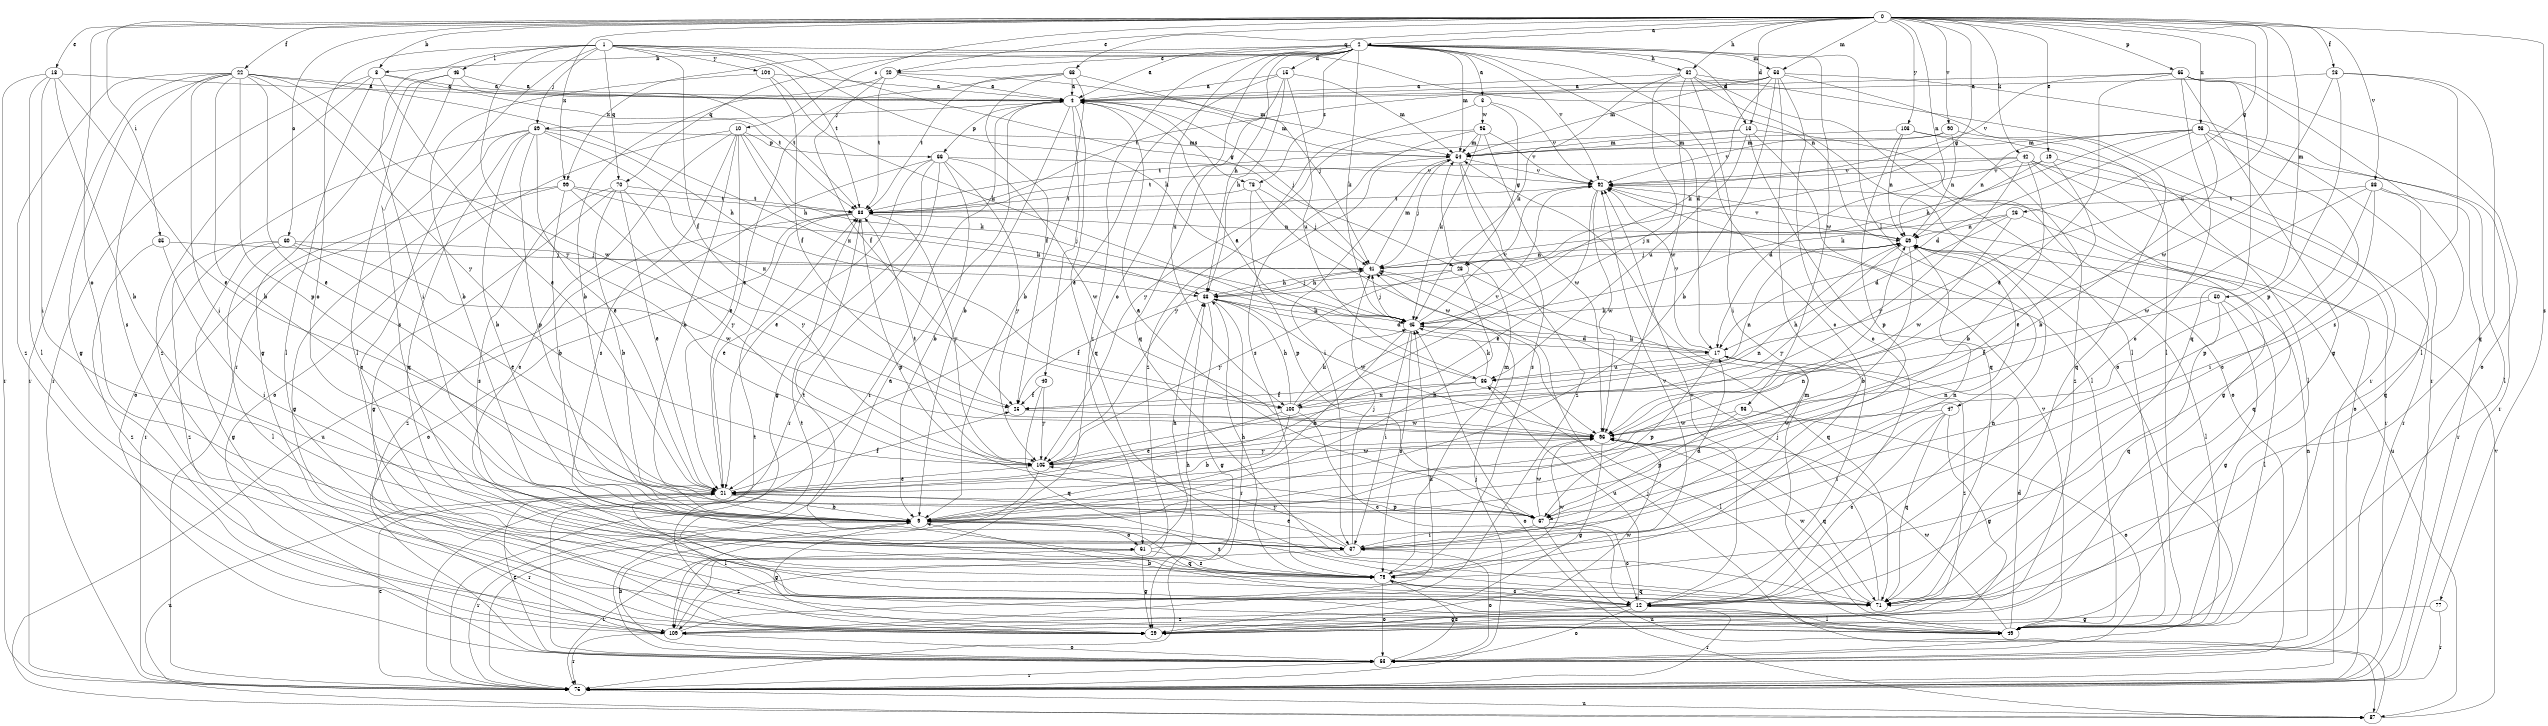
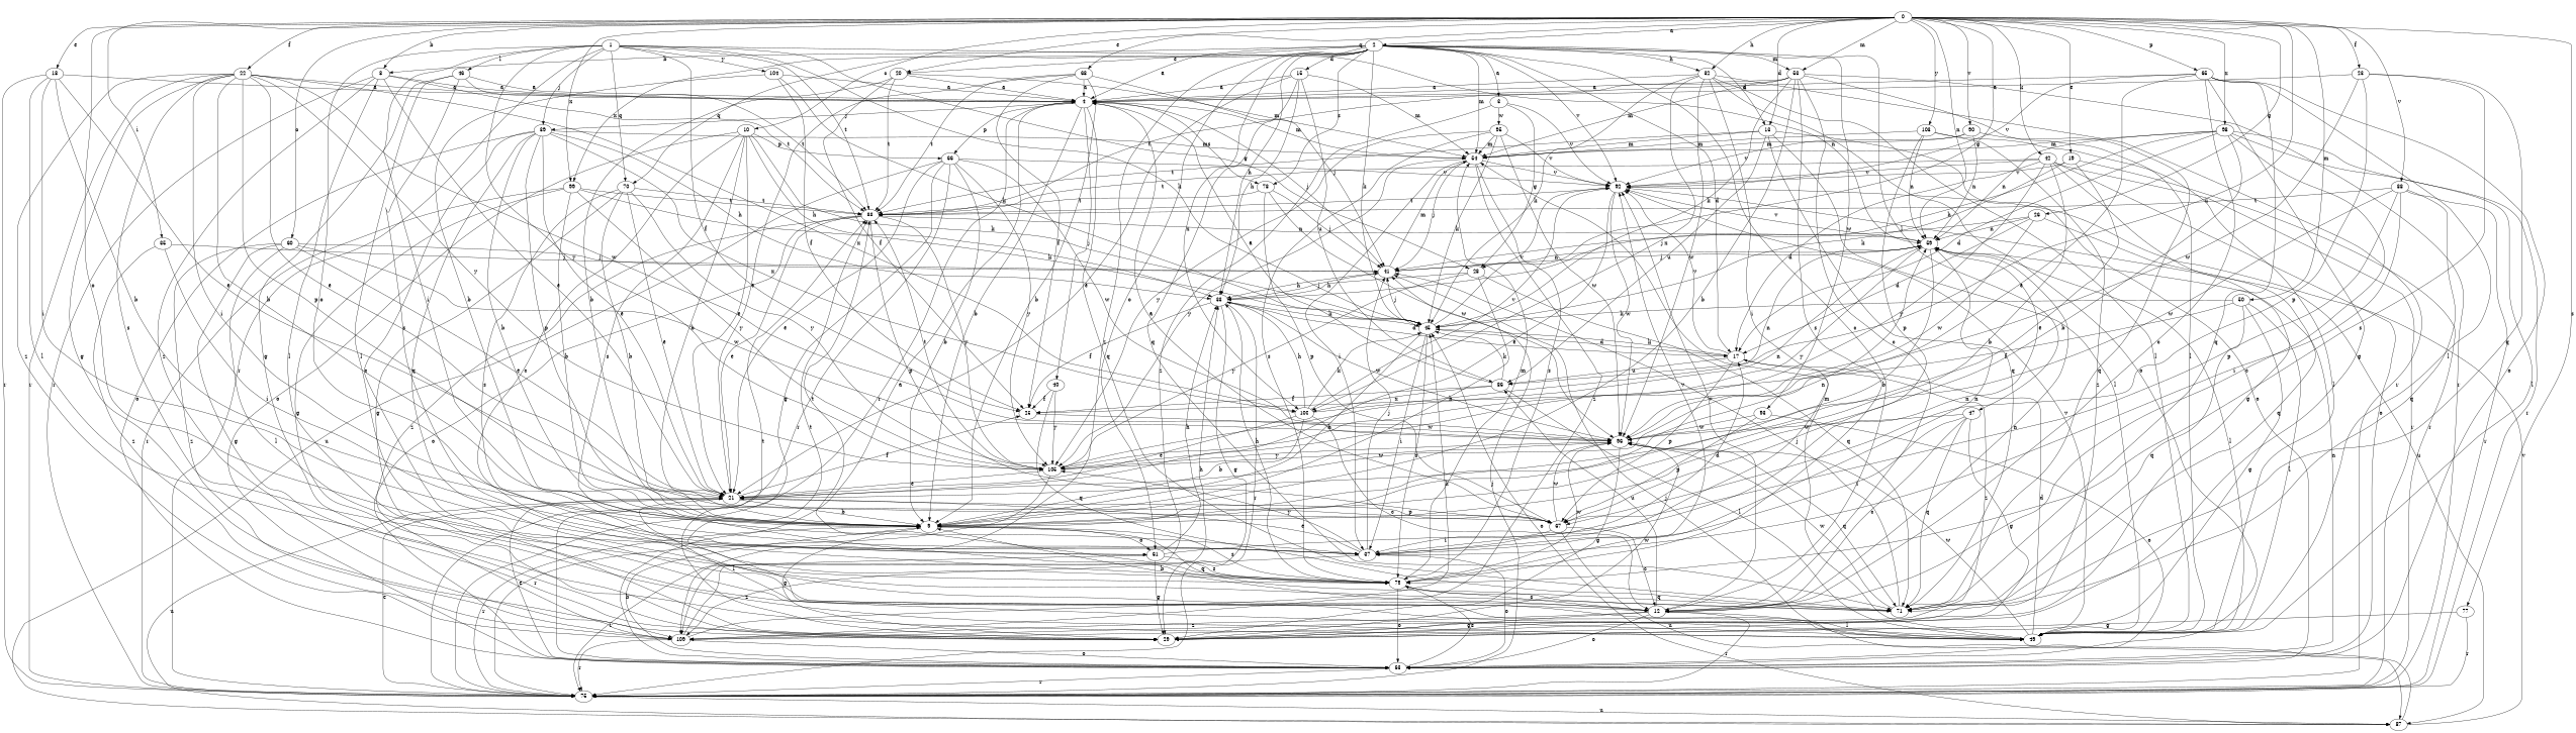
  strict digraph {
    0
    2
    8
    10
    13
    18
    19
    20
    22
    23
    26
    28
    32
    35
    42
    50
    53
    59
    60
    61
    65
    68
    77
    86
    88
    90
    98
    99
    103
    45
    70
    3
    4
    12
    15
    17
    33
    47
    54
    78
    92
    93
    100
    109
    75
    83
    21
    49
    9
    66
    79
    63
    71
    37
    25
    105
    29
    67
    96
    41
    1
    39
    46
    104
    87
    95
    40
    0 -> 2 [label=a]
    0 -> 8 [label=b]
    0 -> 10 [label=c]
    0 -> 13 [label=d]
    0 -> 18 [label=e]
    0 -> 19 [label=e]
    0 -> 20 [label=e]
    0 -> 22 [label=f]
    0 -> 23 [label=f]
    0 -> 26 [label=g]
    0 -> 28 [label=g]
    0 -> 32 [label=h]
    0 -> 35 [label=i]
    0 -> 42 [label=k]
    0 -> 50 [label=m]
    0 -> 53 [label=m]
    0 -> 59 [label=n]
    0 -> 60 [label=o]
    0 -> 61 [label=o]
    0 -> 65 [label=p]
    0 -> 68 [label=q]
    0 -> 77 [label=s]
    0 -> 86 [label=u]
    0 -> 88 [label=v]
    0 -> 90 [label=v]
    0 -> 98 [label=x]
    0 -> 99 [label=x]
    0 -> 103 [label=y]
    2 -> 8 [label=b]
    2 -> 13 [label=d]
    2 -> 20 [label=e]
    2 -> 32 [label=h]
    2 -> 53 [label=m]
    2 -> 61 [label=o]
    2 -> 99 [label=x]
    2 -> 45 [label=k]
    2 -> 70 [label=q]
    2 -> 3 [label=a]
    2 -> 4 [label=a]
    2 -> 12 [label=c]
    2 -> 15 [label=d]
    2 -> 17 [label=d]
    2 -> 33 [label=h]
    2 -> 47 [label=l]
    2 -> 54 [label=m]
    2 -> 78 [label=s]
    2 -> 92 [label=v]
    2 -> 93 [label=w]
    2 -> 100 [label=x]
    2 -> 109 [label=z]
    8 -> 4 [label=a]
    8 -> 109 [label=z]
    8 -> 75 [label=r]
    8 -> 83 [label=t]
    8 -> 21 [label=e]
    8 -> 49 [label=l]
    10 -> 45 [label=k]
    10 -> 12 [label=c]
    10 -> 33 [label=h]
    10 -> 21 [label=e]
    10 -> 9 [label=b]
    10 -> 66 [label=p]
    10 -> 79 [label=s]
    10 -> 63 [label=o]
    13 -> 86 [label=u]
    13 -> 54 [label=m]
    13 -> 83 [label=t]
    13 -> 49 [label=l]
    13 -> 63 [label=o]
    13 -> 71 [label=q]
    18 -> 4 [label=a]
    18 -> 75 [label=r]
    18 -> 21 [label=e]
    18 -> 49 [label=l]
    18 -> 9 [label=b]
    18 -> 37 [label=i]
    19 -> 45 [label=k]
    19 -> 92 [label=v]
    19 -> 75 [label=r]
    19 -> 21 [label=e]
    20 -> 4 [label=a]
    20 -> 54 [label=m]
    20 -> 83 [label=t]
    20 -> 9 [label=b]
    20 -> 25 [label=f]
    22 -> 4 [label=a]
    22 -> 100 [label=x]
    22 -> 109 [label=z]
    22 -> 75 [label=r]
    22 -> 21 [label=e]
    22 -> 9 [label=b]
    22 -> 79 [label=s]
    22 -> 37 [label=i]
    22 -> 105 [label=y]
    22 -> 29 [label=g]
    22 -> 67 [label=p]
    22 -> 96 [label=w]
    23 -> 4 [label=a]
    23 -> 79 [label=s]
    23 -> 71 [label=q]
    23 -> 67 [label=p]
    23 -> 96 [label=w]
    26 -> 59 [label=n]
    26 -> 17 [label=d]
    26 -> 71 [label=q]
    26 -> 96 [label=w]
    26 -> 41 [label=j]
    28 -> 33 [label=h]
    28 -> 9 [label=b]
    28 -> 71 [label=q]
    28 -> 105 [label=y]
    32 -> 45 [label=k]
    32 -> 4 [label=a]
    32 -> 100 [label=x]
    32 -> 75 [label=r]
    32 -> 49 [label=l]
    32 -> 63 [label=o]
    32 -> 37 [label=i]
    32 -> 96 [label=w]
    35 -> 109 [label=z]
    35 -> 37 [label=i]
    35 -> 41 [label=j]
    42 -> 17 [label=d]
    42 -> 92 [label=v]
    42 -> 75 [label=r]
    42 -> 83 [label=t]
    42 -> 9 [label=b]
    42 -> 63 [label=o]
    42 -> 105 [label=y]
    42 -> 29 [label=g]
    50 -> 45 [label=k]
    50 -> 49 [label=l]
    50 -> 71 [label=q]
    50 -> 25 [label=f]
    50 -> 29 [label=g]
    53 -> 45 [label=k]
    53 -> 4 [label=a]
    53 -> 12 [label=c]
    53 -> 54 [label=m]
    53 -> 75 [label=r]
    53 -> 83 [label=t]
    53 -> 49 [label=l]
    53 -> 9 [label=b]
-   53 -> 79 [label=h]
+   53 -> 79 [label=s]
    59 -> 92 [label=v]
    59 -> 49 [label=l]
    59 -> 9 [label=b]
    59 -> 105 [label=y]
    59 -> 41 [label=j]
    60 -> 109 [label=z]
    60 -> 21 [label=e]
    60 -> 49 [label=l]
    60 -> 29 [label=g]
    60 -> 96 [label=w]
    60 -> 41 [label=j]
    61 -> 59 [label=n]
    61 -> 33 [label=h]
    61 -> 75 [label=r]
    61 -> 79 [label=s]
    61 -> 29 [label=g]
    65 -> 4 [label=a]
    65 -> 12 [label=c]
    65 -> 92 [label=v]
    65 -> 21 [label=e]
    65 -> 49 [label=l]
    65 -> 63 [label=o]
    65 -> 71 [label=q]
    65 -> 29 [label=g]
    68 -> 4 [label=a]
    68 -> 83 [label=t]
    68 -> 21 [label=e]
    68 -> 9 [label=b]
    68 -> 25 [label=f]
    68 -> 41 [label=j]
    77 -> 75 [label=r]
    77 -> 29 [label=g]
    86 -> 45 [label=k]
    86 -> 4 [label=a]
    86 -> 100 [label=x]
    86 -> 49 [label=l]
    86 -> 25 [label=f]
    88 -> 75 [label=r]
    88 -> 83 [label=t]
    88 -> 71 [label=q]
    88 -> 37 [label=i]
    88 -> 67 [label=p]
    88 -> 96 [label=w]
    90 -> 59 [label=n]
    90 -> 54 [label=m]
    90 -> 92 [label=v]
    90 -> 71 [label=q]
    98 -> 59 [label=n]
    98 -> 12 [label=c]
    98 -> 17 [label=d]
    98 -> 33 [label=h]
    98 -> 54 [label=m]
    98 -> 75 [label=r]
    98 -> 49 [label=l]
    98 -> 9 [label=b]
    99 -> 45 [label=k]
    99 -> 75 [label=r]
    99 -> 83 [label=t]
    99 -> 9 [label=b]
    99 -> 105 [label=y]
    99 -> 29 [label=g]
    103 -> 59 [label=n]
    103 -> 54 [label=m]
    103 -> 109 [label=z]
    103 -> 49 [label=l]
    103 -> 67 [label=p]
    45 -> 17 [label=d]
    45 -> 92 [label=v]
    45 -> 9 [label=b]
    45 -> 79 [label=s]
    45 -> 37 [label=i]
    45 -> 41 [label=j]
    70 -> 83 [label=t]
    70 -> 21 [label=e]
    70 -> 9 [label=b]
    70 -> 79 [label=s]
    70 -> 105 [label=y]
    70 -> 29 [label=g]
    3 -> 28 [label=g]
    3 -> 92 [label=v]
    3 -> 109 [label=z]
    3 -> 95 [label=w]
    4 -> 54 [label=m]
    4 -> 78 [label=s]
    4 -> 75 [label=r]
    4 -> 9 [label=b]
    4 -> 66 [label=p]
    4 -> 71 [label=q]
    4 -> 41 [label=j]
    4 -> 39 [label=j]
    4 -> 40 [label=j]
    12 -> 59 [label=n]
    12 -> 86 [label=u]
    12 -> 92 [label=v]
    12 -> 109 [label=z]
    12 -> 75 [label=r]
    12 -> 49 [label=l]
    12 -> 9 [label=b]
    12 -> 63 [label=o]
    12 -> 29 [label=g]
    15 -> 86 [label=u]
    15 -> 4 [label=a]
    15 -> 33 [label=h]
    15 -> 54 [label=m]
    15 -> 21 [label=e]
    15 -> 71 [label=q]
    17 -> 86 [label=u]
    17 -> 45 [label=k]
    17 -> 92 [label=v]
    17 -> 109 [label=z]
    17 -> 67 [label=p]
    33 -> 45 [label=k]
    33 -> 17 [label=d]
    33 -> 75 [label=r]
    33 -> 25 [label=f]
    33 -> 29 [label=g]
    33 -> 96 [label=w]
    33 -> 41 [label=j]
    47 -> 12 [label=c]
    47 -> 71 [label=q]
    47 -> 37 [label=i]
    47 -> 29 [label=g]
    47 -> 96 [label=w]
    54 -> 92 [label=v]
    54 -> 109 [label=z]
    54 -> 79 [label=s]
    54 -> 37 [label=i]
    54 -> 105 [label=y]
    54 -> 41 [label=j]
    78 -> 83 [label=t]
    78 -> 67 [label=p]
    78 -> 96 [label=w]
    78 -> 41 [label=j]
    92 -> 83 [label=t]
    92 -> 21 [label=e]
    92 -> 96 [label=w]
    92 -> 87 [label=u]
    93 -> 63 [label=o]
    93 -> 67 [label=p]
    93 -> 96 [label=w]
    100 -> 59 [label=n]
    100 -> 45 [label=k]
    100 -> 12 [label=c]
    100 -> 33 [label=h]
    100 -> 92 [label=v]
    100 -> 21 [label=e]
    100 -> 9 [label=b]
    109 -> 45 [label=k]
    109 -> 33 [label=h]
    109 -> 75 [label=r]
    109 -> 63 [label=o]
    75 -> 21 [label=e]
    75 -> 41 [label=j]
    75 -> 87 [label=u]
    83 -> 59 [label=n]
    83 -> 109 [label=z]
    83 -> 21 [label=e]
    83 -> 63 [label=o]
    83 -> 105 [label=y]
    83 -> 67 [label=p]
    21 -> 49 [label=l]
    21 -> 9 [label=b]
    21 -> 25 [label=f]
    21 -> 67 [label=p]
    21 -> 87 [label=u]
    49 -> 17 [label=d]
    49 -> 54 [label=m]
    49 -> 92 [label=v]
    49 -> 83 [label=t]
    49 -> 96 [label=w]
    9 -> 59 [label=n]
    9 -> 61 [label=o]
    9 -> 75 [label=r]
    9 -> 79 [label=s]
    9 -> 71 [label=q]
    9 -> 29 [label=g]
    66 -> 92 [label=v]
    66 -> 75 [label=r]
    66 -> 21 [label=e]
    66 -> 9 [label=b]
    66 -> 105 [label=y]
    66 -> 29 [label=g]
    66 -> 96 [label=w]
    66 -> 87 [label=u]
    79 -> 12 [label=c]
    79 -> 33 [label=h]
    79 -> 54 [label=m]
    79 -> 92 [label=v]
    79 -> 83 [label=t]
    79 -> 63 [label=o]
    79 -> 71 [label=q]
    79 -> 96 [label=w]
    63 -> 59 [label=n]
    63 -> 4 [label=a]
    63 -> 75 [label=r]
    63 -> 83 [label=t]
    63 -> 21 [label=e]
    63 -> 9 [label=b]
    63 -> 79 [label=s]
    71 -> 96 [label=w]
    71 -> 41 [label=j]
    37 -> 59 [label=n]
    37 -> 17 [label=d]
    37 -> 109 [label=z]
    37 -> 21 [label=e]
    37 -> 63 [label=o]
    37 -> 105 [label=y]
    37 -> 41 [label=j]
    25 -> 96 [label=w]
    105 -> 59 [label=n]
    105 -> 75 [label=r]
    105 -> 83 [label=t]
    105 -> 21 [label=e]
    105 -> 96 [label=w]
    29 -> 96 [label=w]
    67 -> 4 [label=a]
    67 -> 12 [label=c]
    67 -> 37 [label=i]
    67 -> 96 [label=w]
    67 -> 87 [label=u]
    96 -> 71 [label=q]
    96 -> 105 [label=y]
    96 -> 29 [label=g]
    41 -> 59 [label=n]
    41 -> 33 [label=h]
    41 -> 54 [label=m]
    1 -> 28 [label=g]
    1 -> 59 [label=n]
    1 -> 61 [label=o]
    1 -> 45 [label=k]
    1 -> 70 [label=q]
    1 -> 75 [label=r]
    1 -> 83 [label=t]
    1 -> 37 [label=i]
    1 -> 25 [label=f]
    1 -> 105 [label=y]
    1 -> 39 [label=j]
    1 -> 46 [label=l]
    1 -> 104 [label=y]
    39 -> 12 [label=c]
    39 -> 33 [label=h]
    39 -> 54 [label=m]
    39 -> 100 [label=x]
    39 -> 21 [label=e]
    39 -> 9 [label=b]
    39 -> 63 [label=o]
    39 -> 71 [label=q]
    39 -> 67 [label=p]
    46 -> 4 [label=a]
    46 -> 83 [label=t]
    46 -> 49 [label=l]
    46 -> 79 [label=s]
    46 -> 29 [label=g]
    104 -> 45 [label=k]
    104 -> 4 [label=a]
    104 -> 9 [label=b]
    104 -> 25 [label=f]
    87 -> 45 [label=o]
    87 -> 92 [label=v]
    87 -> 41 [label=j]
    95 -> 45 [label=k]
    95 -> 54 [label=m]
    95 -> 92 [label=v]
    95 -> 79 [label=s]
    95 -> 105 [label=y]
    95 -> 96 [label=w]
    40 -> 71 [label=q]
    40 -> 25 [label=f]
    40 -> 105 [label=y]
  }
